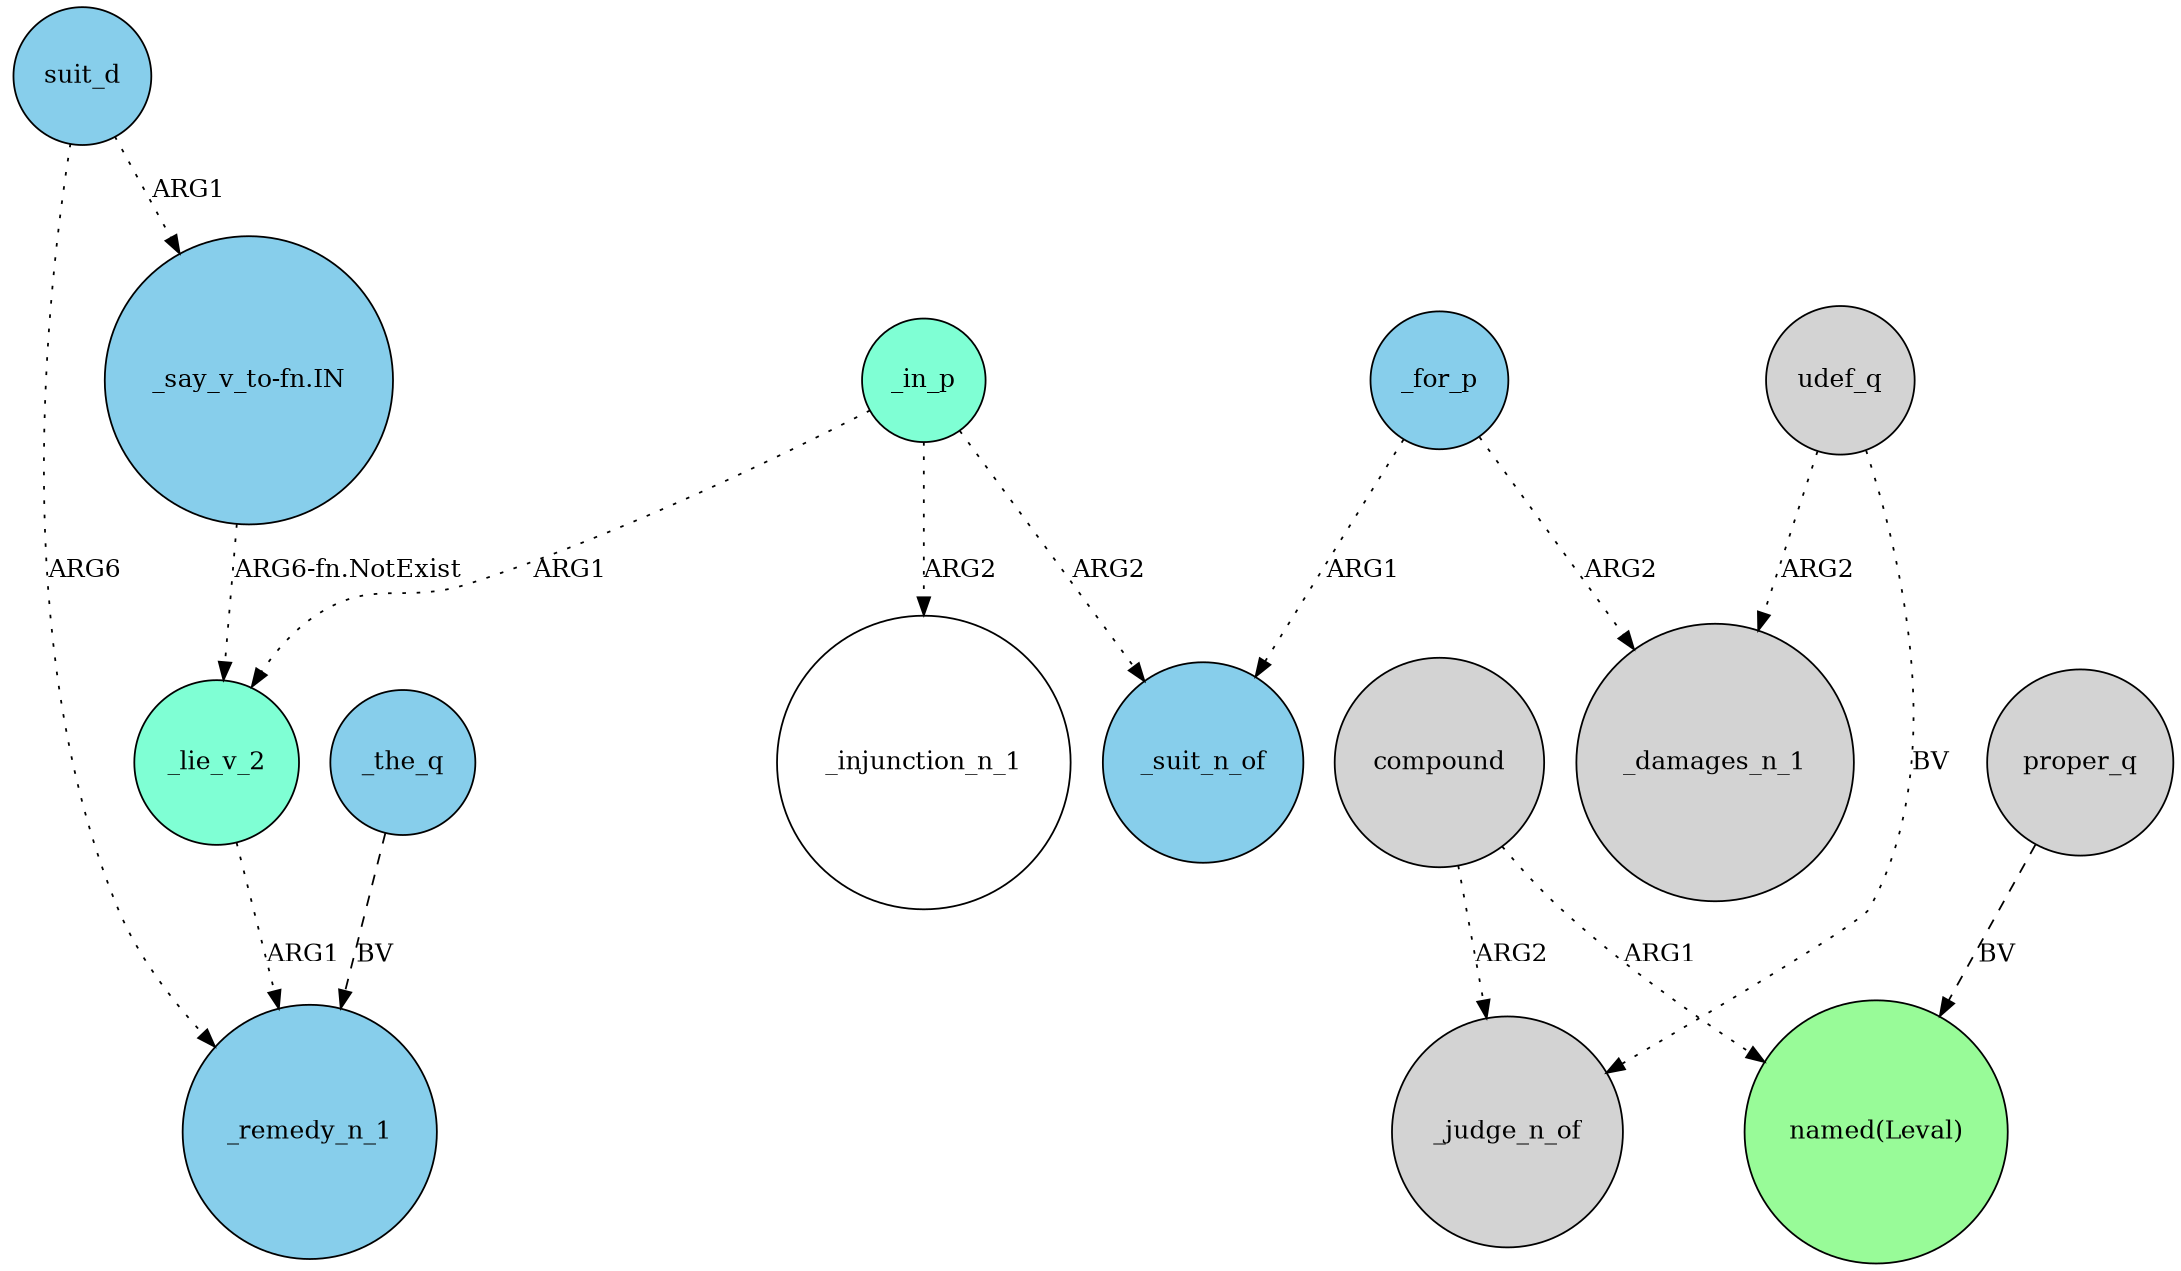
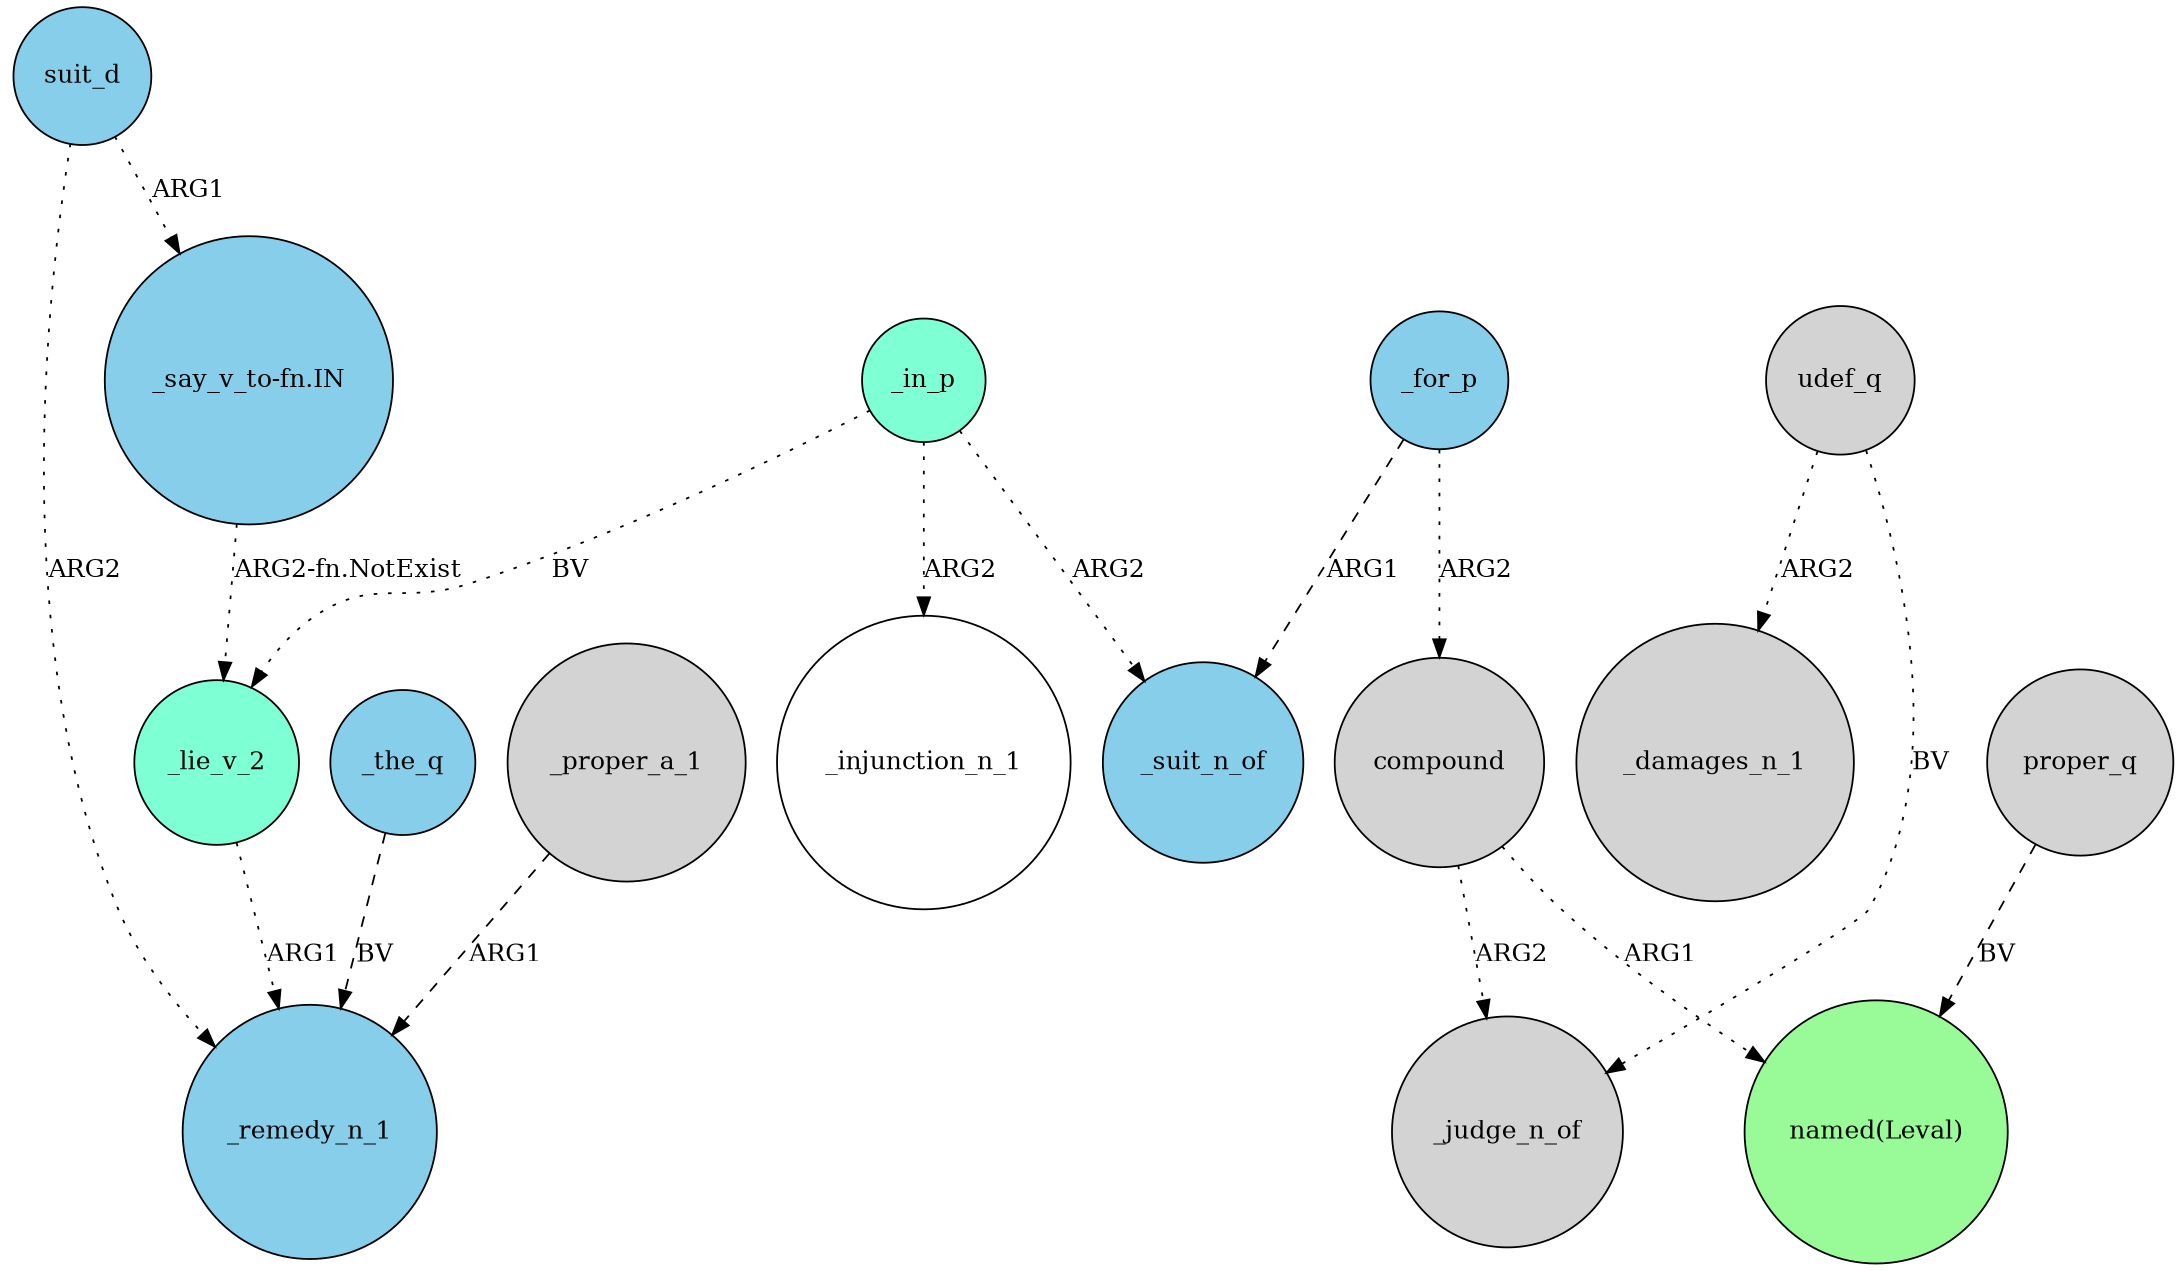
  digraph {
    node [fillcolor=skyblue shape=circle style=filled]
    edge [style=dotted]
    _lie_v_2 [fillcolor=aquamarine]
    "_say_v_to-fn.IN"
    _remedy_n_1
    "named(Leval)" [fillcolor=palegreen]
    _for_p
    _suit_n_of
    _damages_n_1 [fillcolor=lightgrey]
    compound [fillcolor=lightgrey]
    _judge_n_of [fillcolor=lightgrey]
    udef_q [fillcolor=lightgrey]
    _injunction_n_1 [fillcolor=white]
    _in_p [fillcolor=aquamarine]
    n13 [label=suit_d]
    proper_q [fillcolor=lightgrey]
    _the_q
+   _proper_a_1 [fillcolor=lightgrey]
    _lie_v_2 -> _remedy_n_1 [label=ARG1]
-   "_say_v_to-fn.IN" -> _lie_v_2 [label="ARG6-fn.NotExist"]
-   _for_p -> _suit_n_of [label=ARG1]
-   _for_p -> _damages_n_1 [label=ARG2]
+   "_say_v_to-fn.IN" -> _lie_v_2 [label="ARG2-fn.NotExist"]
+   _for_p -> _suit_n_of [label=ARG1 style=dashed]
+   _for_p -> compound [label=ARG2]
    compound -> "named(Leval)" [label=ARG1]
    compound -> _judge_n_of [label=ARG2]
    udef_q -> _damages_n_1 [label=ARG2]
    udef_q -> _judge_n_of [label=BV]
-   _in_p -> _lie_v_2 [label=ARG1]
+   _in_p -> _lie_v_2 [label=BV]
    _in_p -> _suit_n_of [label=ARG2]
    _in_p -> _injunction_n_1 [label=ARG2]
    n13 -> "_say_v_to-fn.IN" [label=ARG1]
-   n13 -> _remedy_n_1 [label=ARG6]
+   n13 -> _remedy_n_1 [label=ARG2]
    proper_q -> "named(Leval)" [label=BV style=dashed]
    _the_q -> _remedy_n_1 [label=BV style=dashed]
+   _proper_a_1 -> _remedy_n_1 [label=ARG1 style=dashed]
  }
